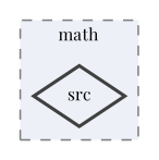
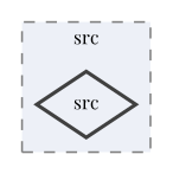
  digraph {
    compound=true
    fontname="Playfair Display"
    n1 [color=grey25 fillcolor="#edf0f7" fontname="Playfair Display" fontsize=10 label=src shape=diamond style="filled,bold,"]
    subgraph cluster_1 {
      bgcolor="#edf0f7"
      fontsize=10
-     label=math
+     label=src
      pencolor=grey50
      style="filled,dashed,"
      n1
    }
  }
